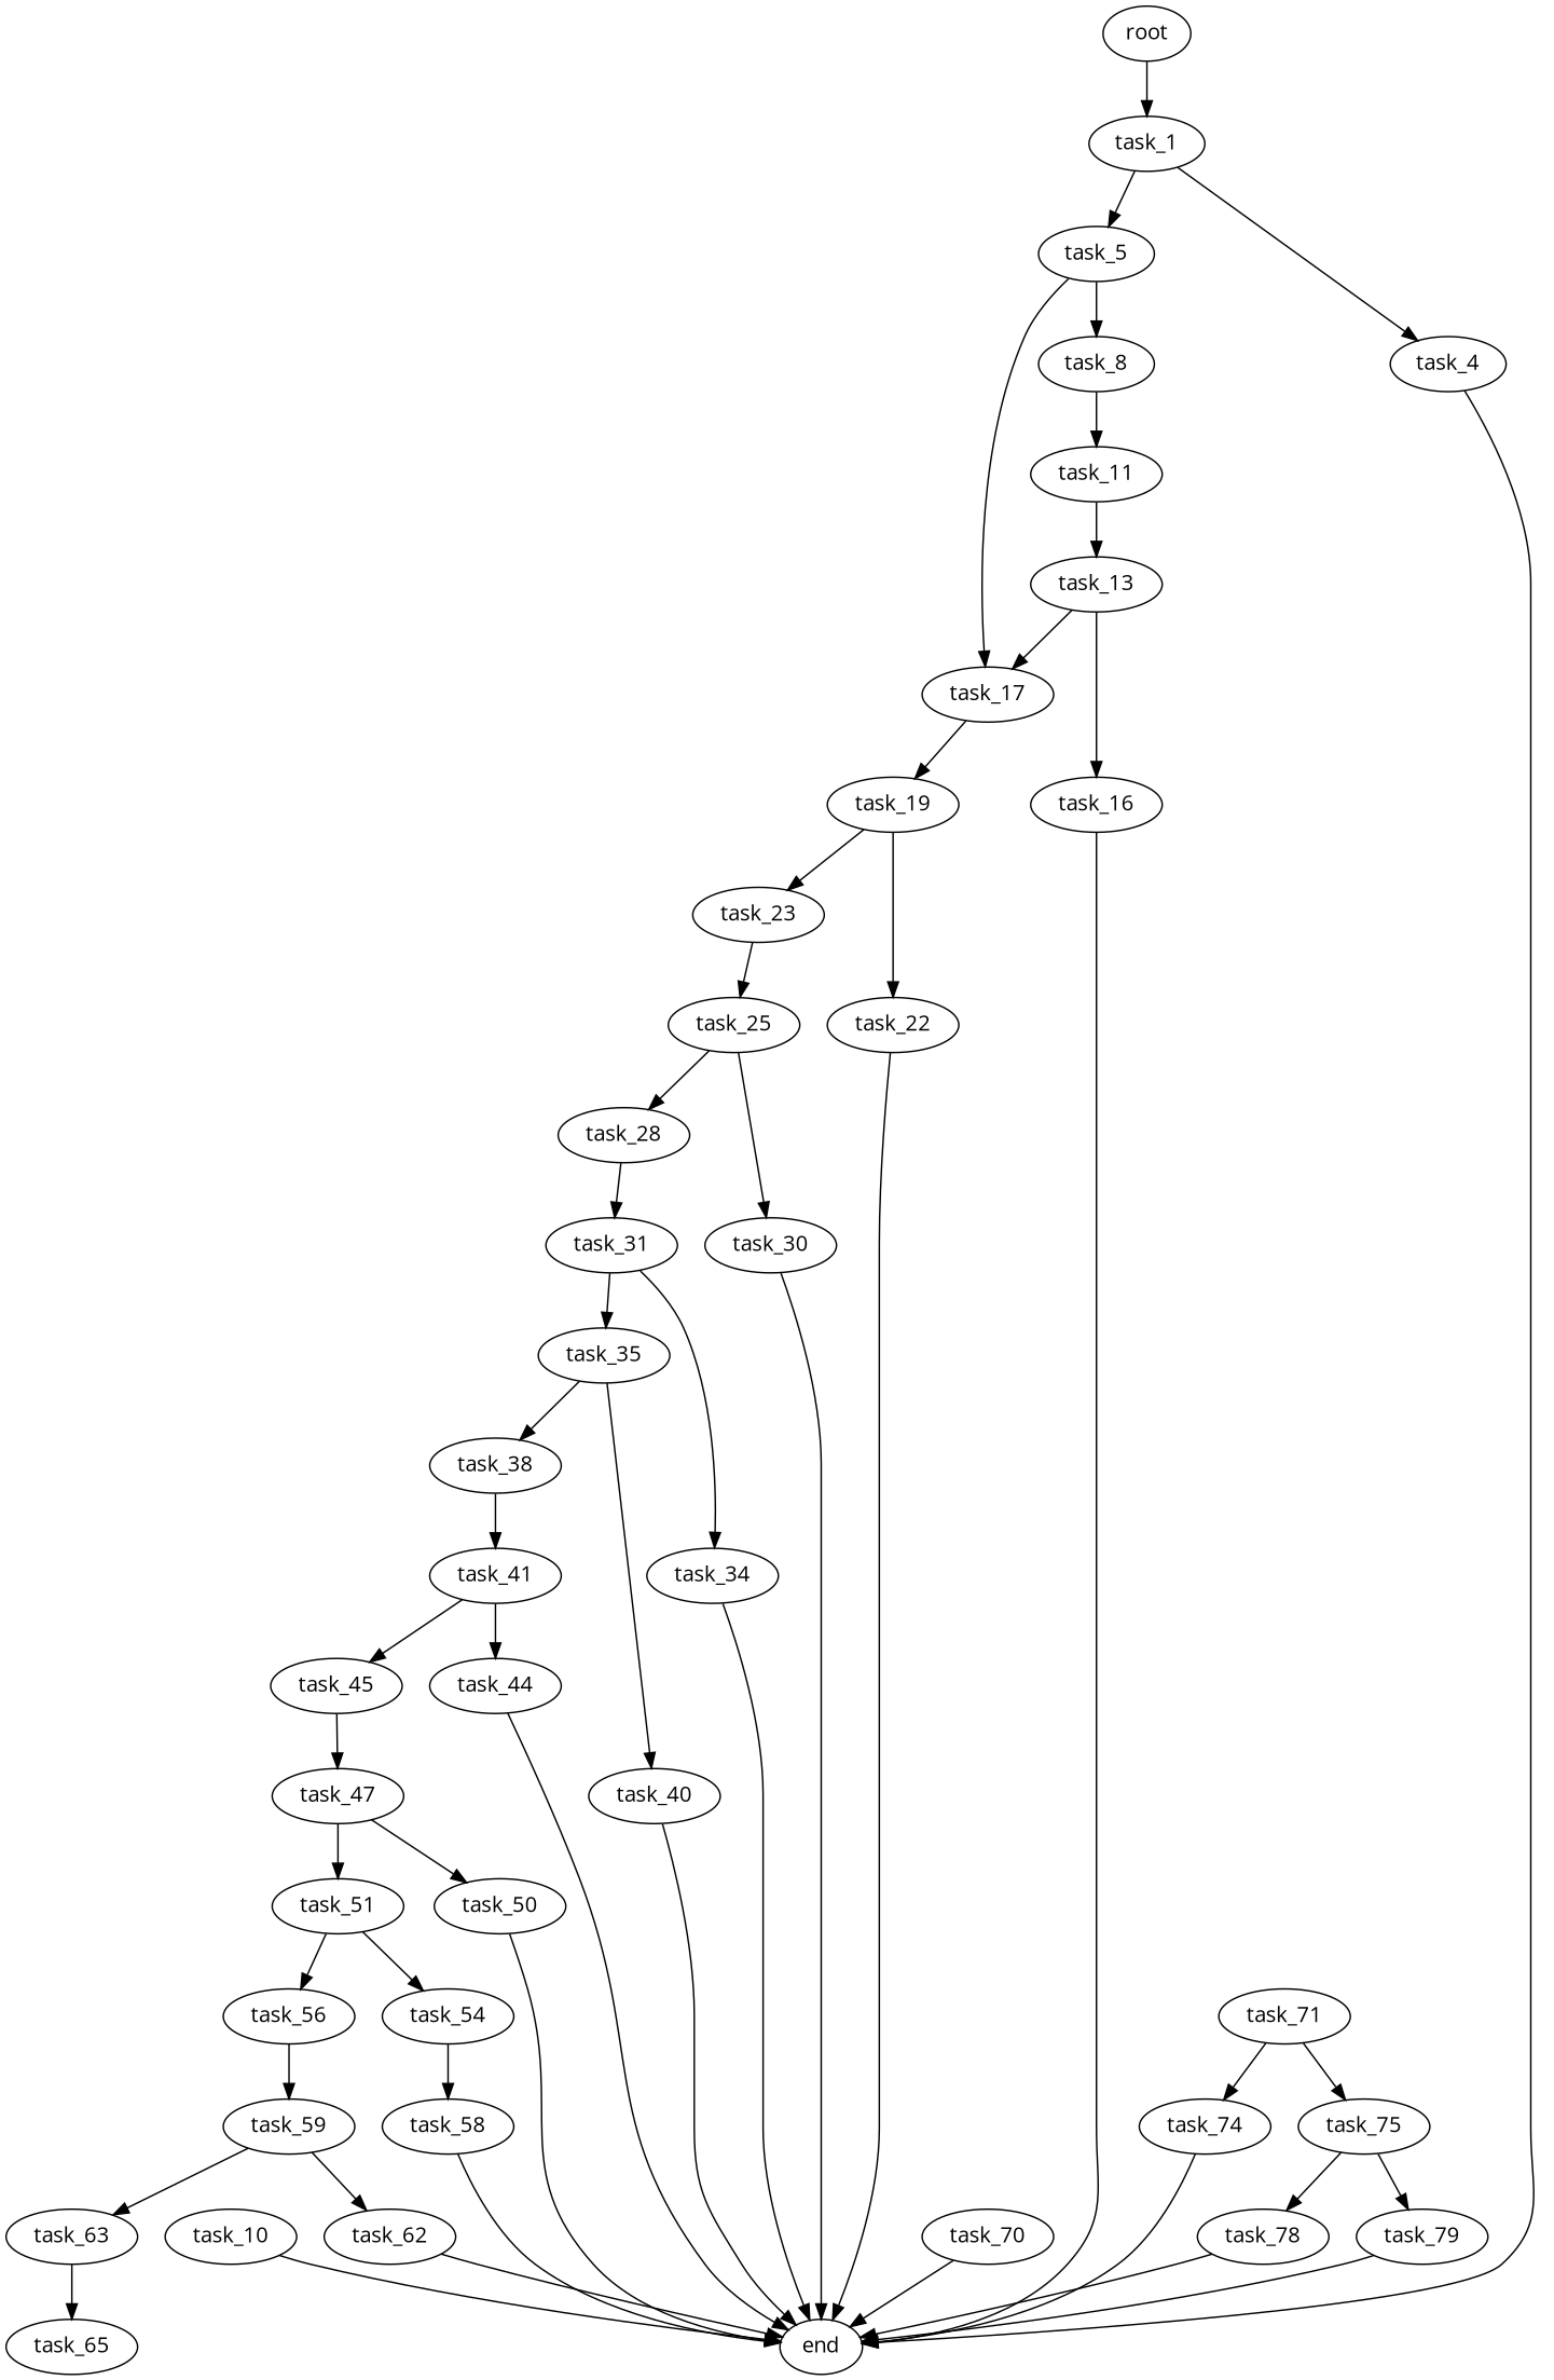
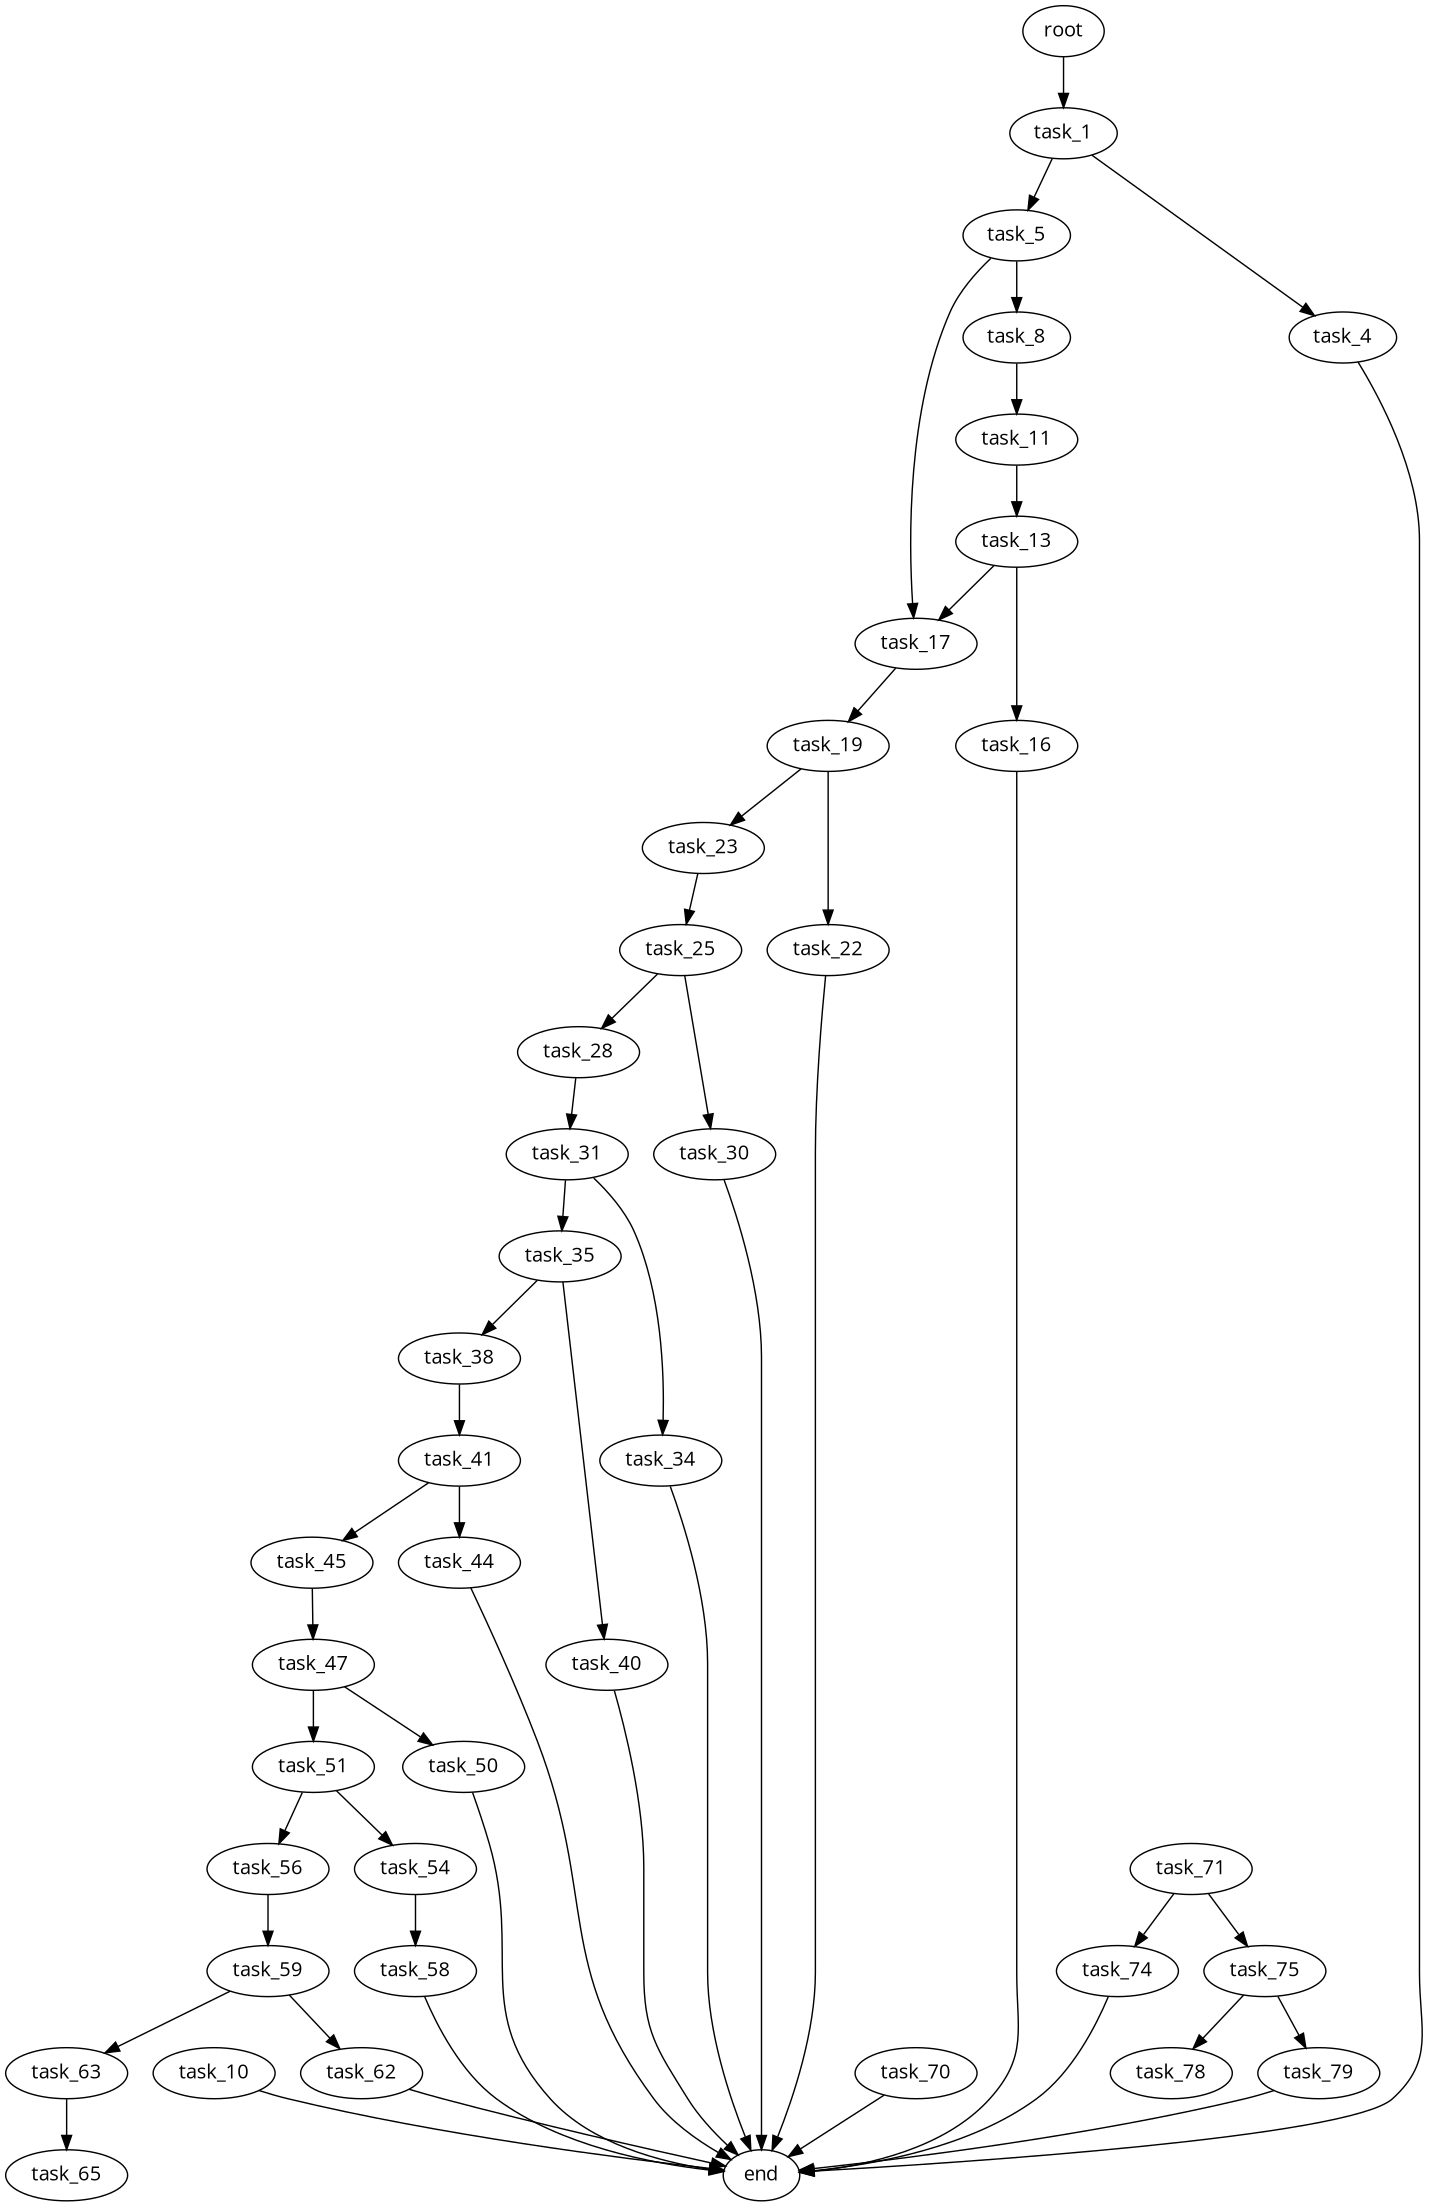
  digraph {
    fontname="Open Sans"
    node [fontname="Open Sans"]
    edge [fontname="Open Sans"]
    root
    task_1
    task_4
    task_5
    end
    task_8
    task_17
    task_11
    task_10
    task_13
    task_16
    task_19
    task_22
    task_23
    task_25
    task_28
    task_30
    task_31
    task_34
    task_35
    task_38
    task_40
    task_41
    task_44
    task_45
    task_47
    task_50
    task_51
    task_54
    task_56
    task_58
    task_59
    task_62
    task_63
    task_65
    task_70
    task_71
    task_74
    task_75
    task_78
    task_79
    root -> task_1
    task_1 -> task_4
    task_1 -> task_5
    task_4 -> end
    task_5 -> task_8
    task_5 -> task_17
    task_8 -> task_11
    task_17 -> task_19
    task_11 -> task_13
    task_10 -> end
    task_13 -> task_17
    task_13 -> task_16
    task_16 -> end
    task_19 -> task_22
    task_19 -> task_23
    task_22 -> end
    task_23 -> task_25
    task_25 -> task_28
    task_25 -> task_30
    task_28 -> task_31
    task_30 -> end
    task_31 -> task_34
    task_31 -> task_35
    task_34 -> end
    task_35 -> task_38
    task_35 -> task_40
    task_38 -> task_41
    task_40 -> end
    task_41 -> task_44
    task_41 -> task_45
    task_44 -> end
    task_45 -> task_47
    task_47 -> task_50
    task_47 -> task_51
    task_50 -> end
    task_51 -> task_54
    task_51 -> task_56
    task_54 -> task_58
    task_56 -> task_59
    task_58 -> end
    task_59 -> task_62
    task_59 -> task_63
    task_62 -> end
    task_63 -> task_65
    task_70 -> end
    task_71 -> task_74
    task_71 -> task_75
    task_74 -> end
    task_75 -> task_78
    task_75 -> task_79
-   task_78 -> end
    task_79 -> end
  }
